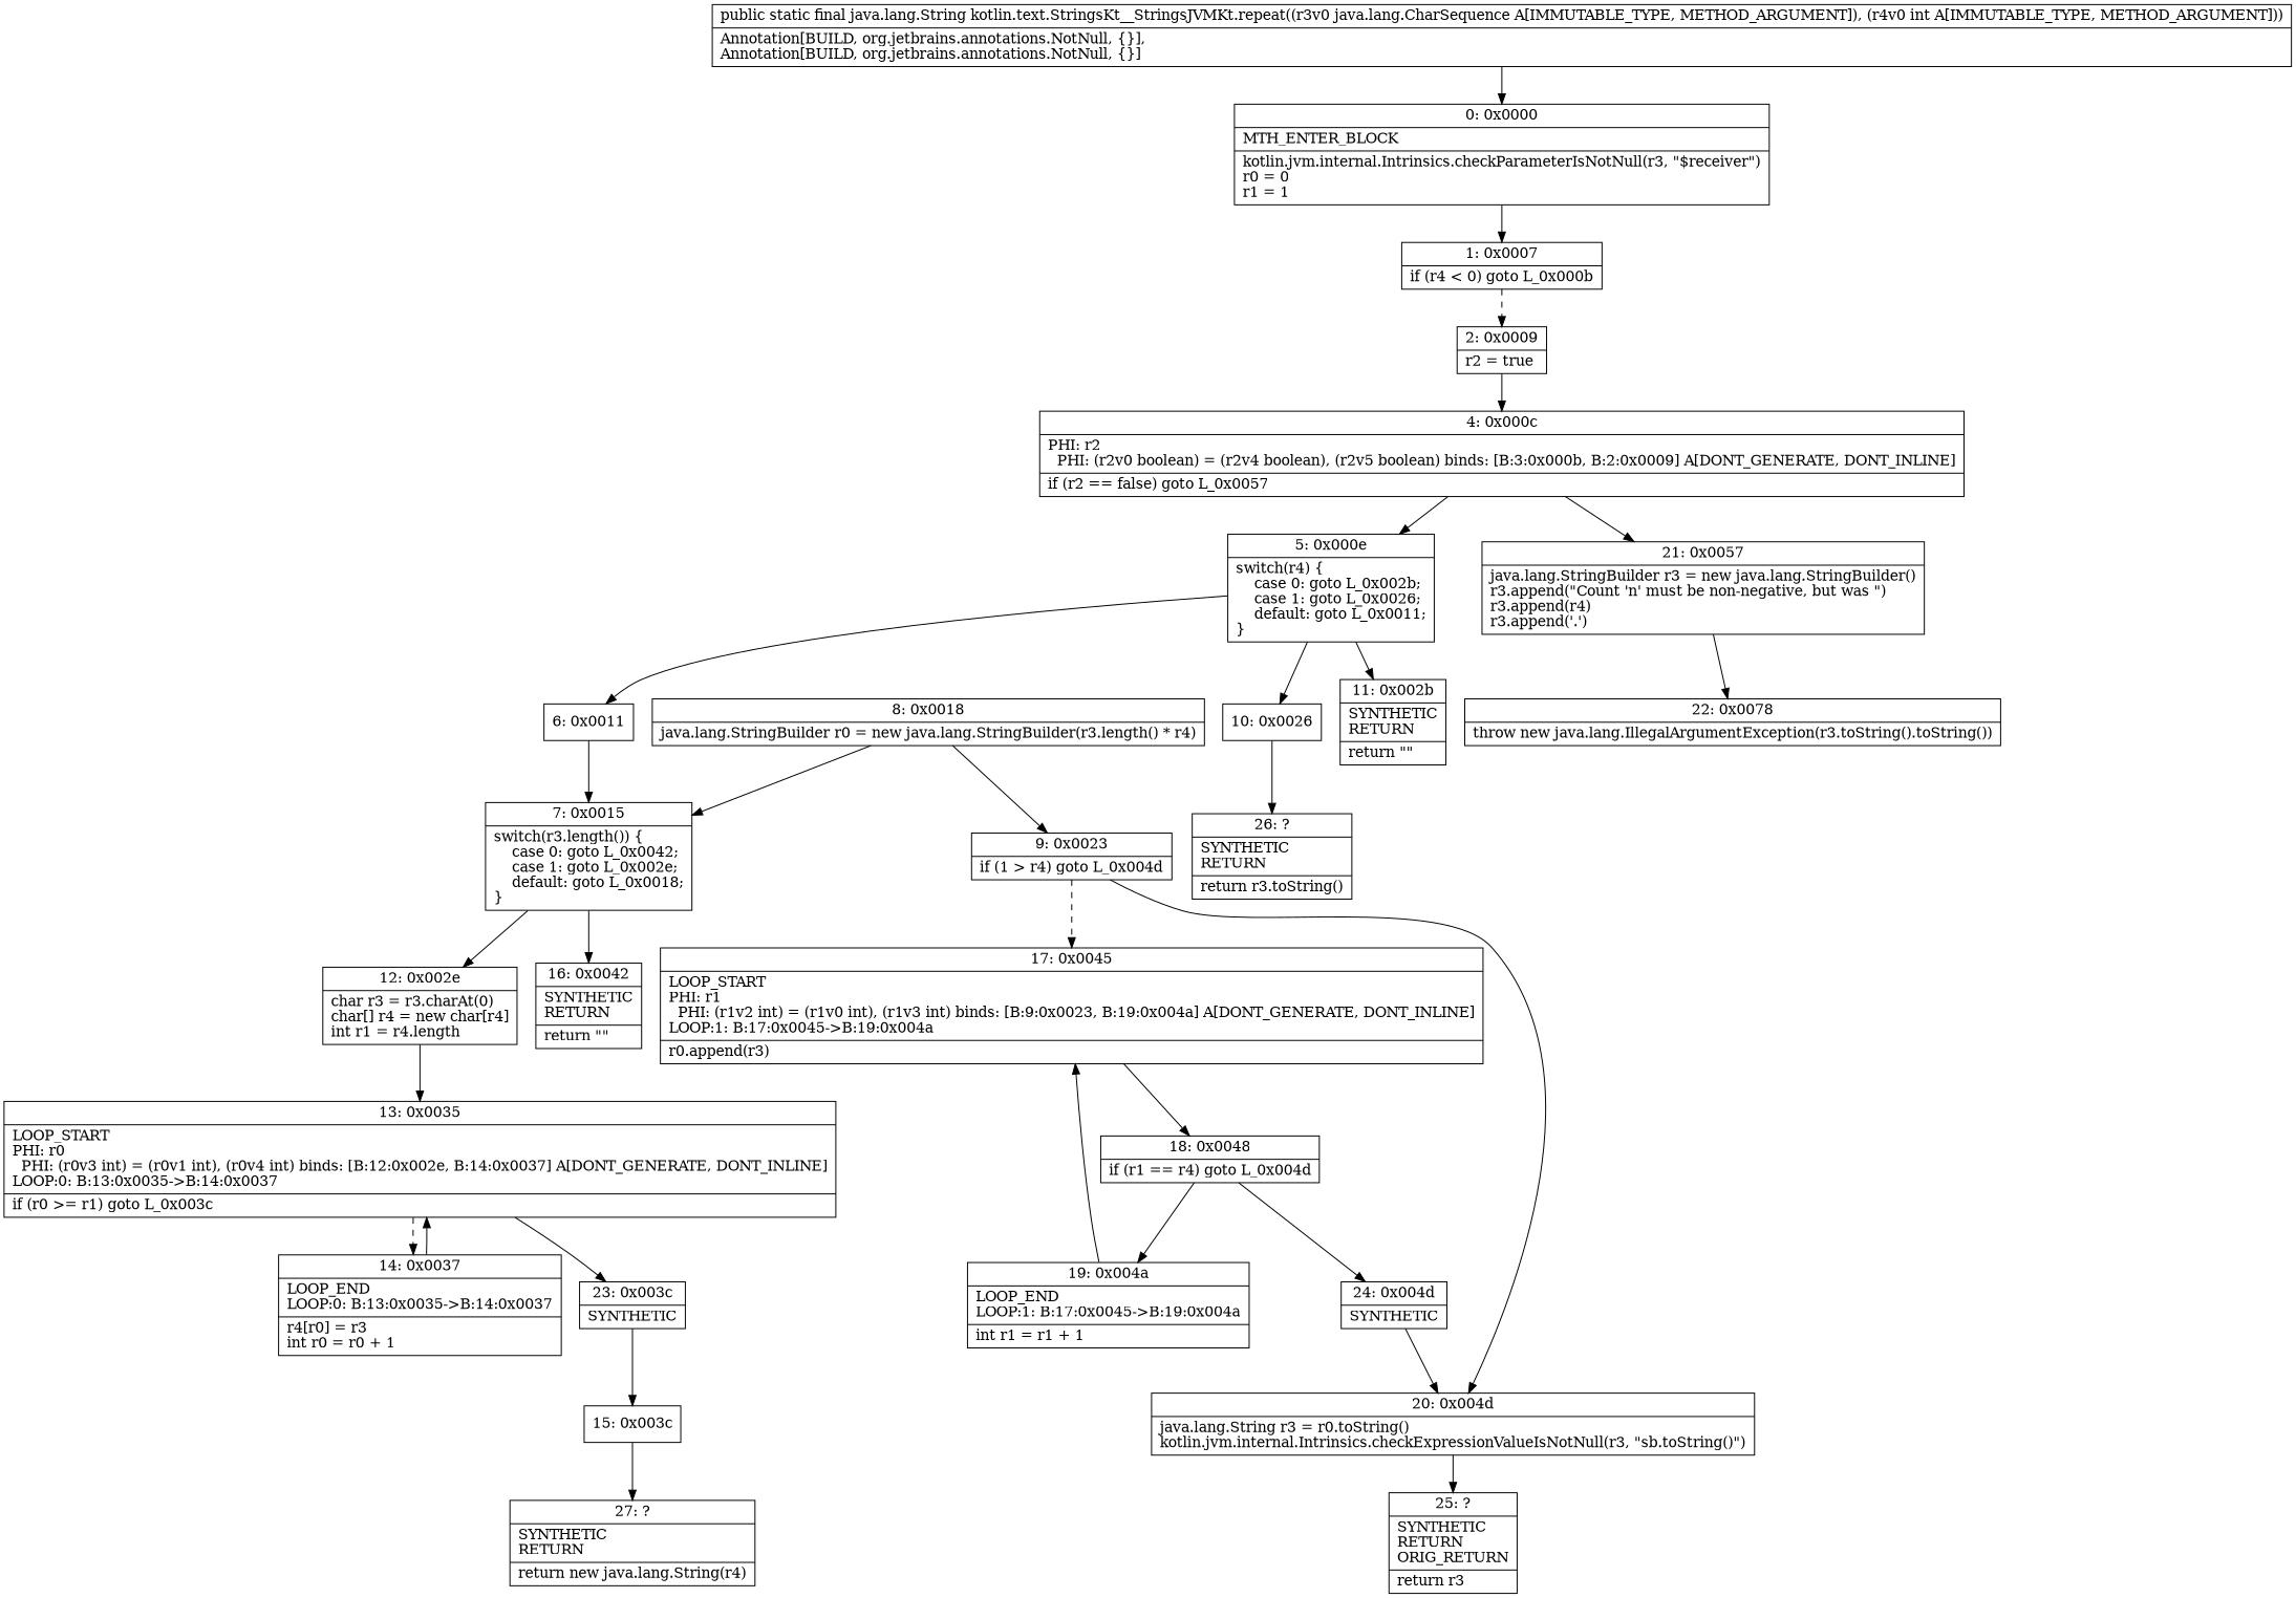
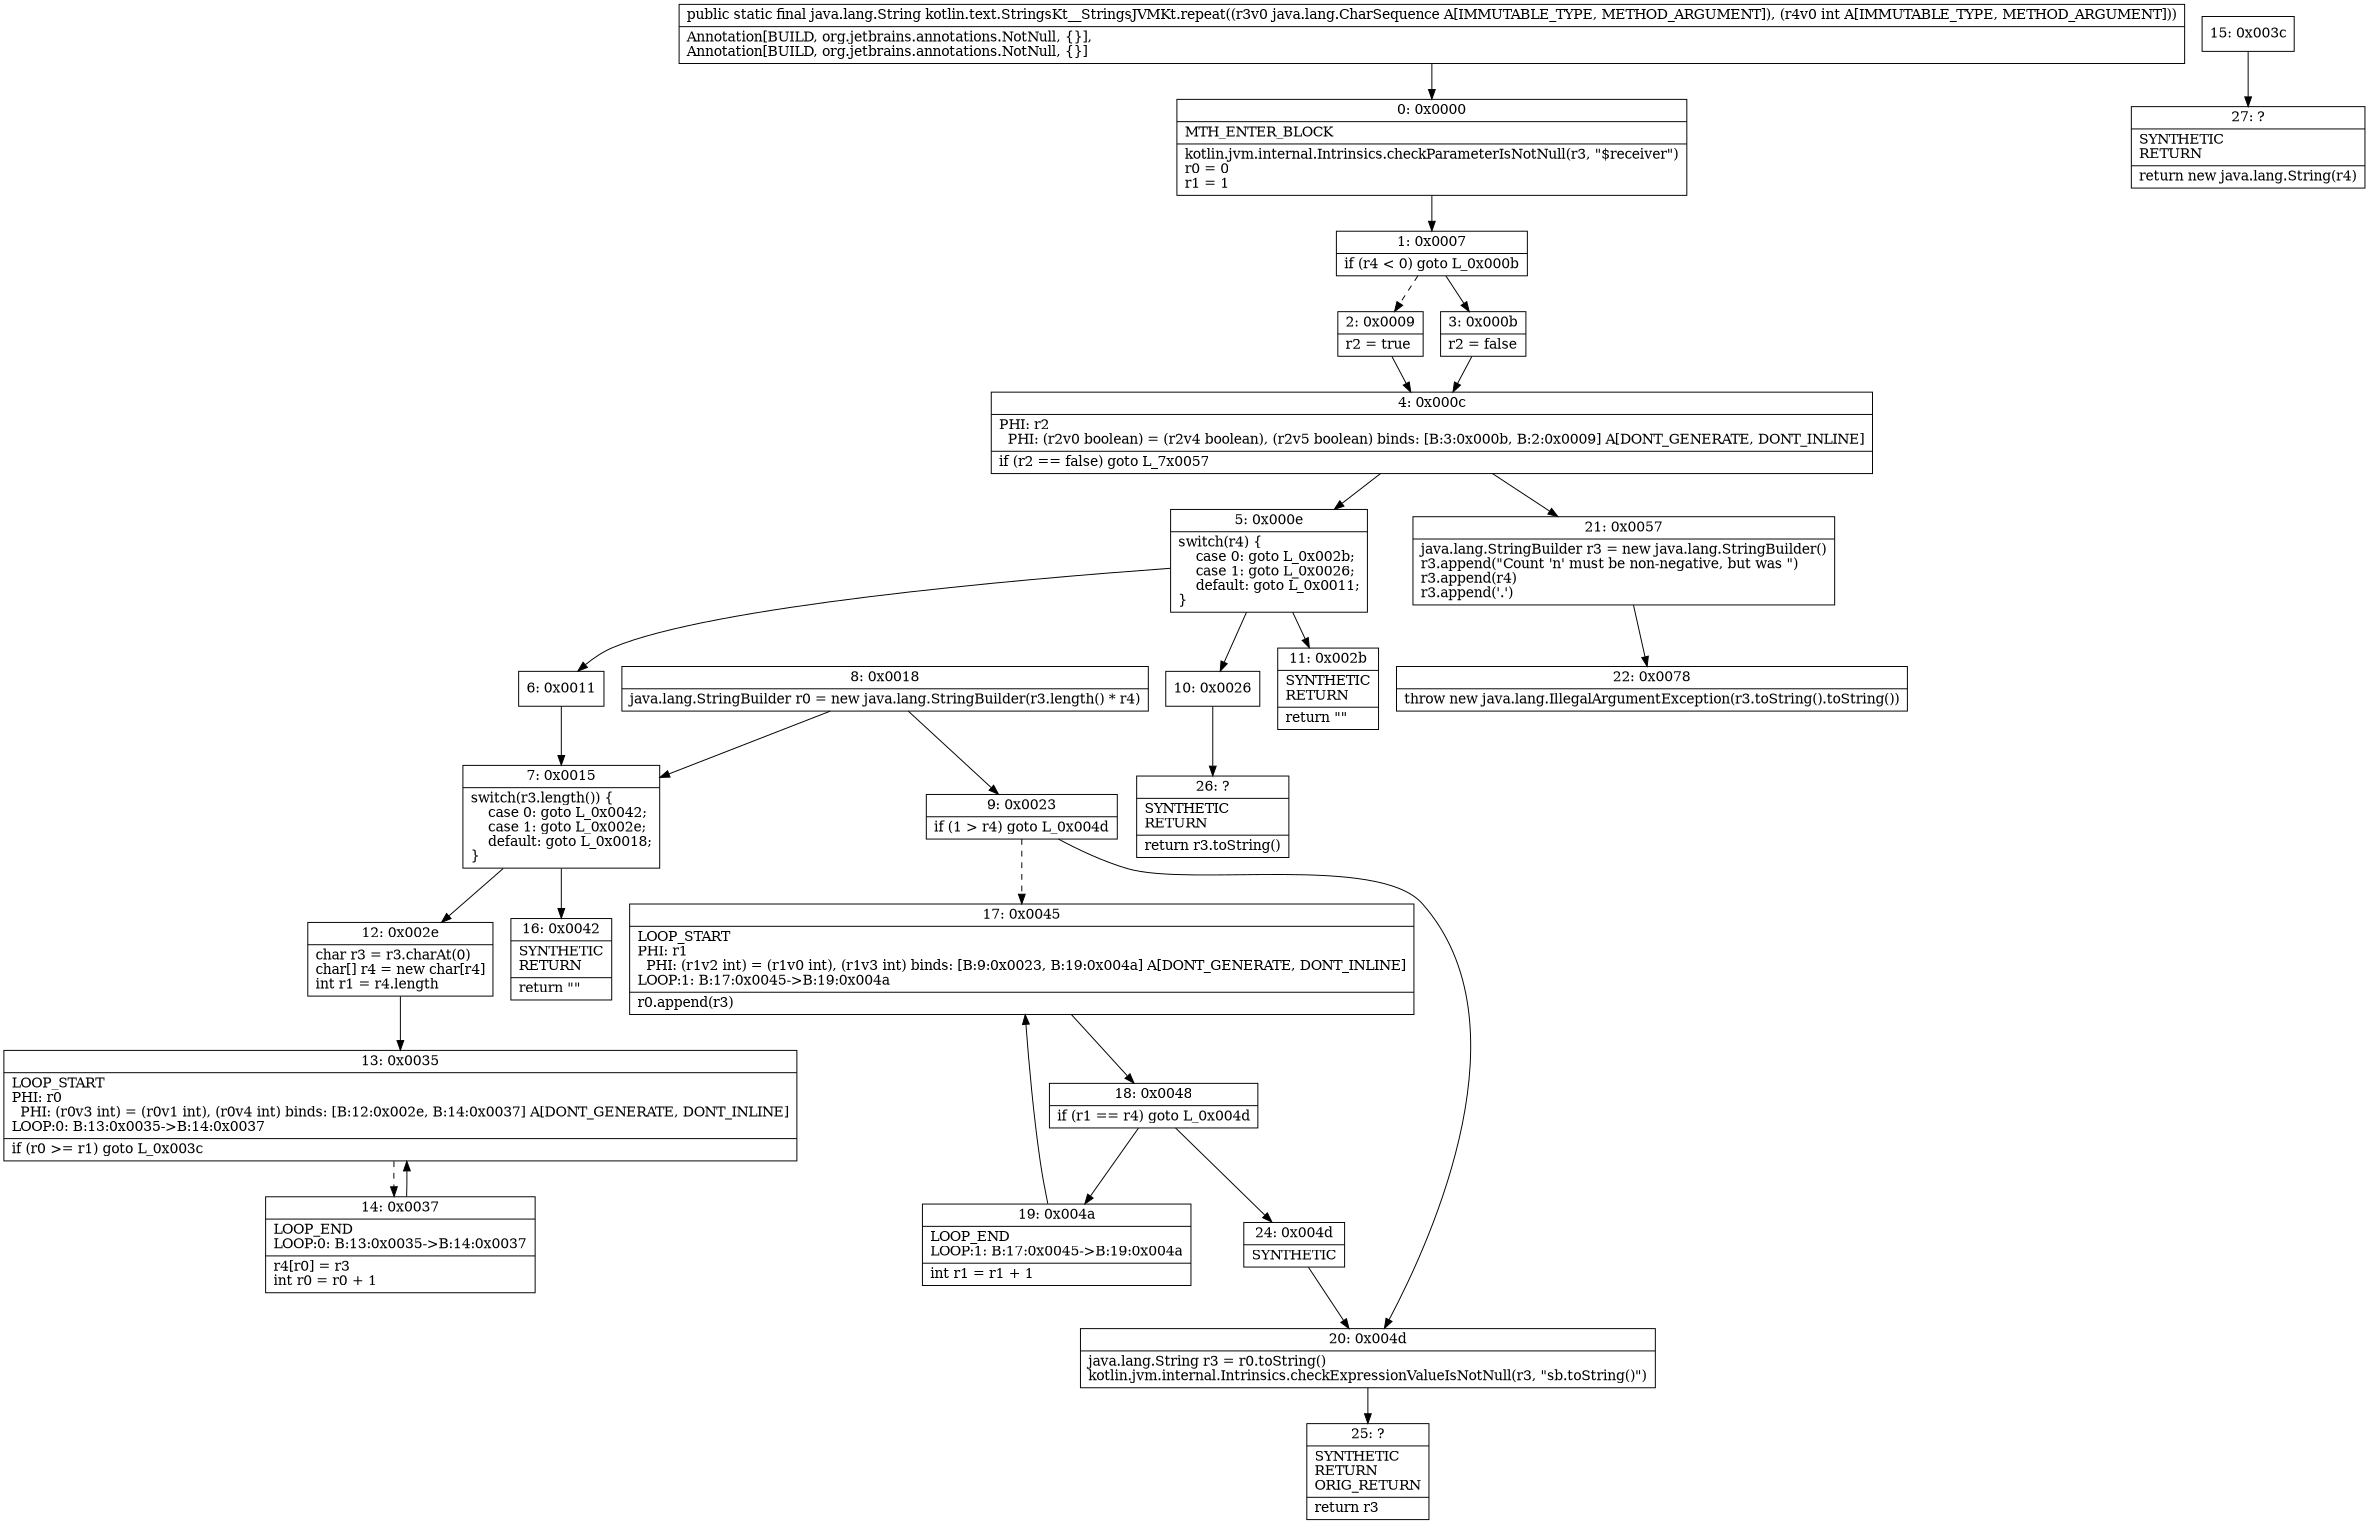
  digraph {
    node [shape=record]
    n1 [label="{0\:\ 0x0000|MTH_ENTER_BLOCK\l|kotlin.jvm.internal.Intrinsics.checkParameterIsNotNull(r3, \"$receiver\")\lr0 = 0\lr1 = 1\l}"]
    n2 [label="{1\:\ 0x0007|if (r4 \< 0) goto L_0x000b\l}"]
    n3 [label="{2\:\ 0x0009|r2 = true\l}"]
-   n5 [label="{4\:\ 0x000c|PHI: r2 \l  PHI: (r2v0 boolean) = (r2v4 boolean), (r2v5 boolean) binds: [B:3:0x000b, B:2:0x0009] A[DONT_GENERATE, DONT_INLINE]\l|if (r2 == false) goto L_0x0057\l}"]
+   n4 [label="{3\:\ 0x000b|r2 = false\l}"]
+   n5 [label="{4\:\ 0x000c|PHI: r2 \l  PHI: (r2v0 boolean) = (r2v4 boolean), (r2v5 boolean) binds: [B:3:0x000b, B:2:0x0009] A[DONT_GENERATE, DONT_INLINE]\l|if (r2 == false) goto L_7x0057\l}"]
    n6 [label="{5\:\ 0x000e|switch(r4) \{\l    case 0: goto L_0x002b;\l    case 1: goto L_0x0026;\l    default: goto L_0x0011;\l\}\l}"]
    n7 [label="{21\:\ 0x0057|java.lang.StringBuilder r3 = new java.lang.StringBuilder()\lr3.append(\"Count 'n' must be non\-negative, but was \")\lr3.append(r4)\lr3.append('.')\l}"]
    n8 [label="{6\:\ 0x0011}"]
    n9 [label="{10\:\ 0x0026}"]
    n10 [label="{11\:\ 0x002b|SYNTHETIC\lRETURN\l|return \"\"\l}"]
    n11 [label="{22\:\ 0x0078|throw new java.lang.IllegalArgumentException(r3.toString().toString())\l}"]
    n12 [label="{7\:\ 0x0015|switch(r3.length()) \{\l    case 0: goto L_0x0042;\l    case 1: goto L_0x002e;\l    default: goto L_0x0018;\l\}\l}"]
    n13 [label="{26\:\ ?|SYNTHETIC\lRETURN\l|return r3.toString()\l}"]
    n14 [label="{12\:\ 0x002e|char r3 = r3.charAt(0)\lchar[] r4 = new char[r4]\lint r1 = r4.length\l}"]
    n15 [label="{16\:\ 0x0042|SYNTHETIC\lRETURN\l|return \"\"\l}"]
    n16 [label="{8\:\ 0x0018|java.lang.StringBuilder r0 = new java.lang.StringBuilder(r3.length() * r4)\l}"]
    n17 [label="{9\:\ 0x0023|if (1 \> r4) goto L_0x004d\l}"]
    n18 [label="{13\:\ 0x0035|LOOP_START\lPHI: r0 \l  PHI: (r0v3 int) = (r0v1 int), (r0v4 int) binds: [B:12:0x002e, B:14:0x0037] A[DONT_GENERATE, DONT_INLINE]\lLOOP:0: B:13:0x0035\-\>B:14:0x0037\l|if (r0 \>= r1) goto L_0x003c\l}"]
    n19 [label="{17\:\ 0x0045|LOOP_START\lPHI: r1 \l  PHI: (r1v2 int) = (r1v0 int), (r1v3 int) binds: [B:9:0x0023, B:19:0x004a] A[DONT_GENERATE, DONT_INLINE]\lLOOP:1: B:17:0x0045\-\>B:19:0x004a\l|r0.append(r3)\l}"]
    n20 [label="{20\:\ 0x004d|java.lang.String r3 = r0.toString()\lkotlin.jvm.internal.Intrinsics.checkExpressionValueIsNotNull(r3, \"sb.toString()\")\l}"]
    n21 [label="{18\:\ 0x0048|if (r1 == r4) goto L_0x004d\l}"]
    n22 [label="{25\:\ ?|SYNTHETIC\lRETURN\lORIG_RETURN\l|return r3\l}"]
    n23 [label="{14\:\ 0x0037|LOOP_END\lLOOP:0: B:13:0x0035\-\>B:14:0x0037\l|r4[r0] = r3\lint r0 = r0 + 1\l}"]
-   n24 [label="{23\:\ 0x003c|SYNTHETIC\l}"]
    n25 [label="{15\:\ 0x003c}"]
    n26 [label="{27\:\ ?|SYNTHETIC\lRETURN\l|return new java.lang.String(r4)\l}"]
    n27 [label="{19\:\ 0x004a|LOOP_END\lLOOP:1: B:17:0x0045\-\>B:19:0x004a\l|int r1 = r1 + 1\l}"]
    n28 [label="{24\:\ 0x004d|SYNTHETIC\l}"]
    n29 [label="{public static final java.lang.String kotlin.text.StringsKt__StringsJVMKt.repeat((r3v0 java.lang.CharSequence A[IMMUTABLE_TYPE, METHOD_ARGUMENT]), (r4v0 int A[IMMUTABLE_TYPE, METHOD_ARGUMENT]))  | Annotation[BUILD, org.jetbrains.annotations.NotNull, \{\}], \lAnnotation[BUILD, org.jetbrains.annotations.NotNull, \{\}]\l}"]
    n1 -> n2
    n2 -> n3 [style=dashed]
+   n2 -> n4
    n3 -> n5
+   n4 -> n5
    n5 -> n6 [style=solid]
    n5 -> n7
    n6 -> n8
    n6 -> n9
    n6 -> n10
    n7 -> n11
    n8 -> n12
    n9 -> n13
    n12 -> n14
    n12 -> n15
    n14 -> n18
    n16 -> n12
    n16 -> n17
    n17 -> n19 [style=dashed]
    n17 -> n20
    n18 -> n23 [style=dashed]
-   n18 -> n24
    n19 -> n21
    n20 -> n22
    n21 -> n27 [style=solid]
    n21 -> n28
    n23 -> n18
-   n24 -> n25
    n25 -> n26
    n27 -> n19
    n28 -> n20
    n29 -> n1
  }
